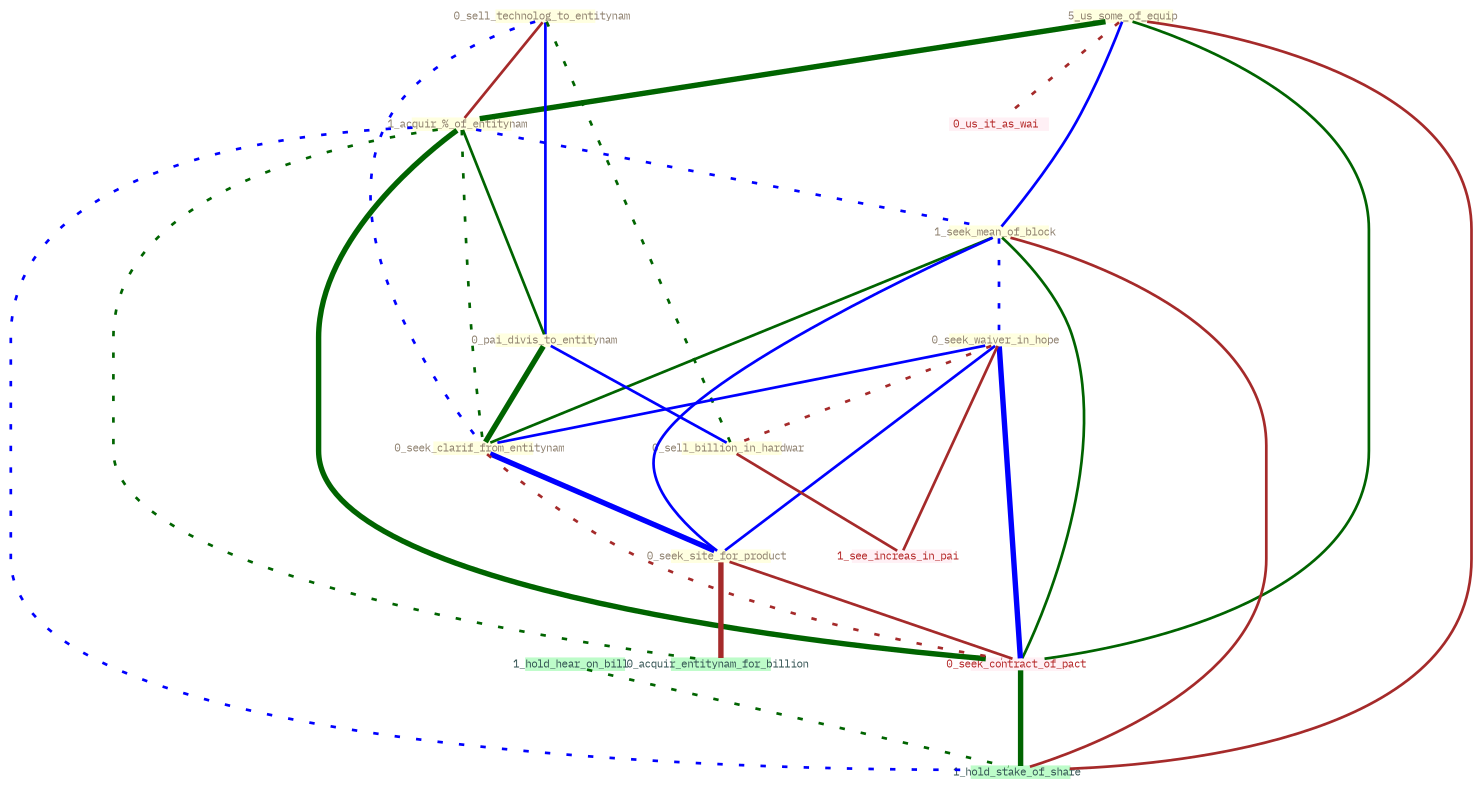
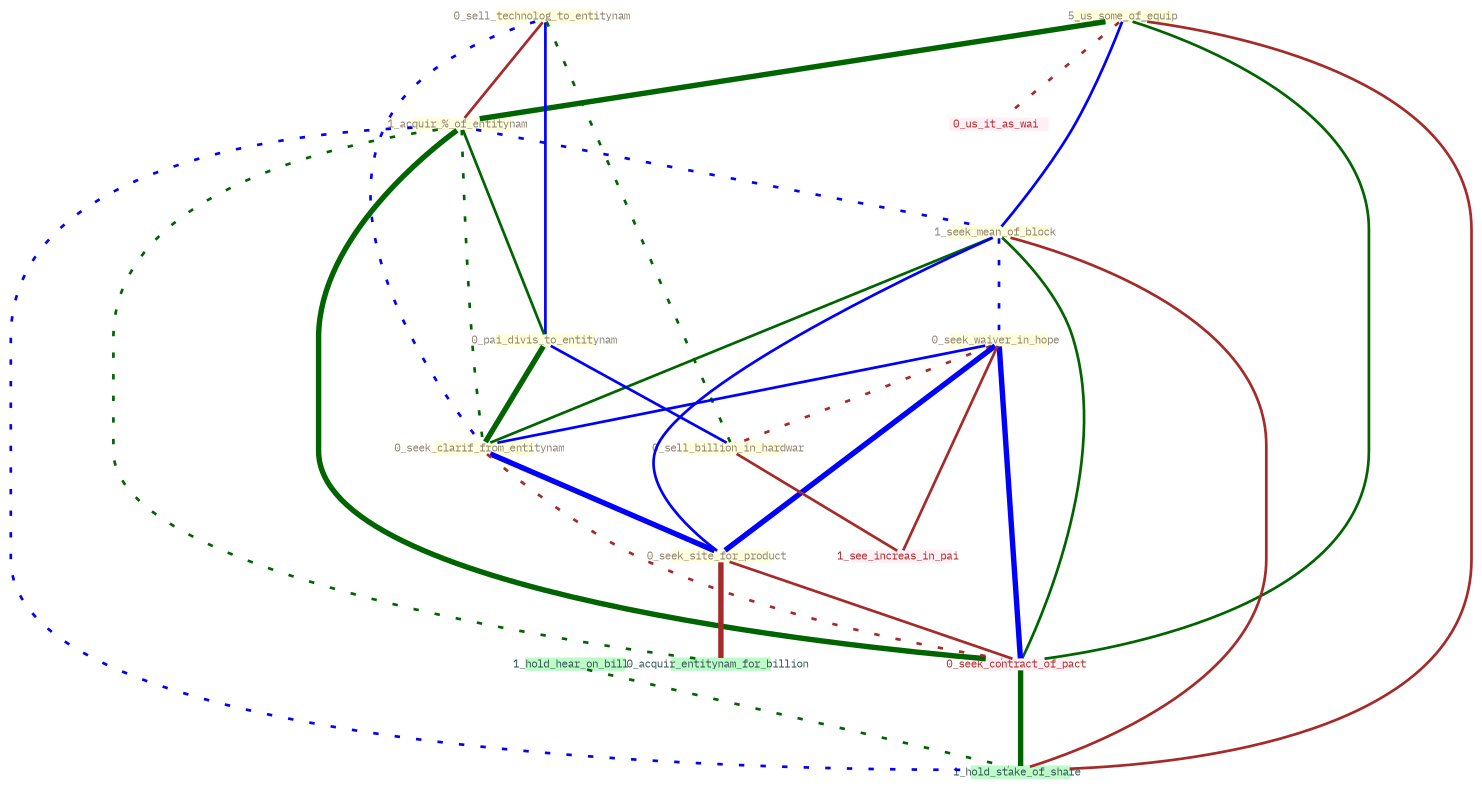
  graph {
    fontname="IBM Plex Mono"
    node [color="#ffffe0" fixedsize=true fontcolor="#8b7d6b" fontname="IBM Plex Mono" fontsize=4 shape=polygon style=filled]
    edge [color=darkgreen fontname="IBM Plex Mono" style=solid w=1]
    n1 [height=.06 label="5_us_some_of_equip" width=.5]
    "0_sell_technolog_to_entitynam " [height=.06 width=.5]
    "1_acquir_%_of_entitynam " [height=.06 width=.5]
    "1_seek_mean_of_block " [height=.06 width=.5]
    "0_seek_waiver_in_hope " [height=.06 width=.5]
    n6 [height=.06 label="0_pai_divis_to_entitynam" width=.5]
    "0_seek_clarif_from_entitynam " [height=.06 width=.5]
    "0_sell_billion_in_hardwar " [height=.06 width=.5]
    "0_seek_site_for_product " [height=.06 width=.5]
    "0_seek_contract_of_pact " [color="#fff0f5" fontcolor="#b22222" height=.06 width=.5]
    "0_us_it_as_wai " [color="#fff0f5" fontcolor="#b22222" height=.06 width=.5]
    "1_see_increas_in_pai " [color="#fff0f5" fontcolor="#b22222" height=.06 width=.5]
    "1_hold_stake_of_share " [color="#BDFCC9" fontcolor="#2f4f4f" height=.06 width=.5]
    "0_acquir_entitynam_for_billion " [color="#BDFCC9" fontcolor="#2f4f4f" height=.06 width=.5]
    "1_hold_hear_on_bill " [color="#BDFCC9" fontcolor="#2f4f4f" height=.06 width=.5]
    subgraph sub_1 {
      n1
      "0_sell_technolog_to_entitynam "
      "1_acquir_%_of_entitynam "
      "1_seek_mean_of_block "
      "0_seek_waiver_in_hope "
      n6
      "0_seek_clarif_from_entitynam "
      "0_sell_billion_in_hardwar "
      "0_seek_site_for_product "
    }
    subgraph sub_2 {
      "0_seek_contract_of_pact "
      "0_us_it_as_wai "
      "1_see_increas_in_pai "
    }
    n1 -- "1_acquir_%_of_entitynam " [style=bold]
    n1 -- "1_seek_mean_of_block " [color=blue]
    n1 -- "0_seek_contract_of_pact "
    n1 -- "0_us_it_as_wai " [color=brown style=dotted]
    n1 -- "1_hold_stake_of_share " [color=brown]
    "0_sell_technolog_to_entitynam " -- "1_acquir_%_of_entitynam " [color=brown]
    "0_sell_technolog_to_entitynam " -- n6 [color=blue w=3]
    "0_sell_technolog_to_entitynam " -- "0_seek_clarif_from_entitynam " [color=blue style=dotted]
    "0_sell_technolog_to_entitynam " -- "0_sell_billion_in_hardwar " [style=dotted]
    "1_acquir_%_of_entitynam " -- "1_seek_mean_of_block " [color=blue style=dotted]
    "1_acquir_%_of_entitynam " -- n6
    "1_acquir_%_of_entitynam " -- "0_seek_clarif_from_entitynam " [style=dotted]
    "1_acquir_%_of_entitynam " -- "0_seek_contract_of_pact " [style=bold]
    "1_acquir_%_of_entitynam " -- "1_hold_stake_of_share " [color=blue style=dotted]
    "1_acquir_%_of_entitynam " -- "0_acquir_entitynam_for_billion " [style=dotted]
    "1_seek_mean_of_block " -- "0_seek_waiver_in_hope " [color=blue style=dotted]
    "1_seek_mean_of_block " -- "0_seek_clarif_from_entitynam "
    "1_seek_mean_of_block " -- "0_seek_site_for_product " [color=blue]
    "1_seek_mean_of_block " -- "0_seek_contract_of_pact " [w=2]
    "1_seek_mean_of_block " -- "1_hold_stake_of_share " [color=brown]
    "0_seek_waiver_in_hope " -- "0_seek_clarif_from_entitynam " [color=blue]
    "0_seek_waiver_in_hope " -- "0_sell_billion_in_hardwar " [color=brown style=dotted]
-   "0_seek_waiver_in_hope " -- "0_seek_site_for_product " [color=blue]
+   "0_seek_waiver_in_hope " -- "0_seek_site_for_product " [color=blue style=bold]
    "0_seek_waiver_in_hope " -- "0_seek_contract_of_pact " [color=blue style=bold]
    "0_seek_waiver_in_hope " -- "1_see_increas_in_pai " [color=brown]
    n6 -- "0_seek_clarif_from_entitynam " [style=bold]
    n6 -- "0_sell_billion_in_hardwar " [color=blue]
    "0_seek_clarif_from_entitynam " -- "0_seek_site_for_product " [color=blue style=bold]
    "0_seek_clarif_from_entitynam " -- "0_seek_contract_of_pact " [color=brown style=dotted]
    "0_sell_billion_in_hardwar " -- "1_see_increas_in_pai " [color=brown]
    "0_seek_site_for_product " -- "0_seek_contract_of_pact " [color=brown]
    "0_seek_site_for_product " -- "0_acquir_entitynam_for_billion " [color=brown style=bold]
    "0_seek_contract_of_pact " -- "1_hold_stake_of_share " [style=bold]
    "1_hold_hear_on_bill " -- "1_hold_stake_of_share " [style=dotted]
  }
